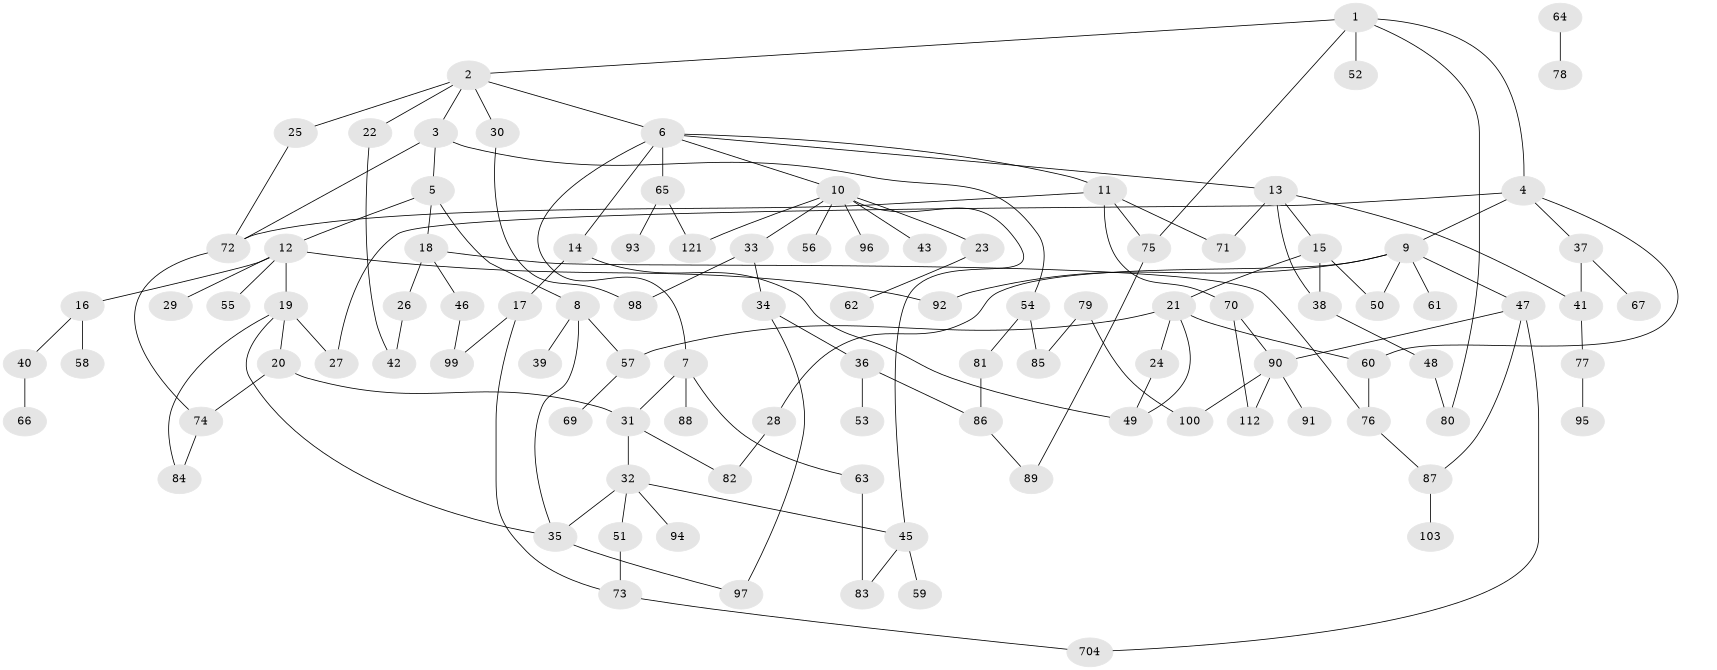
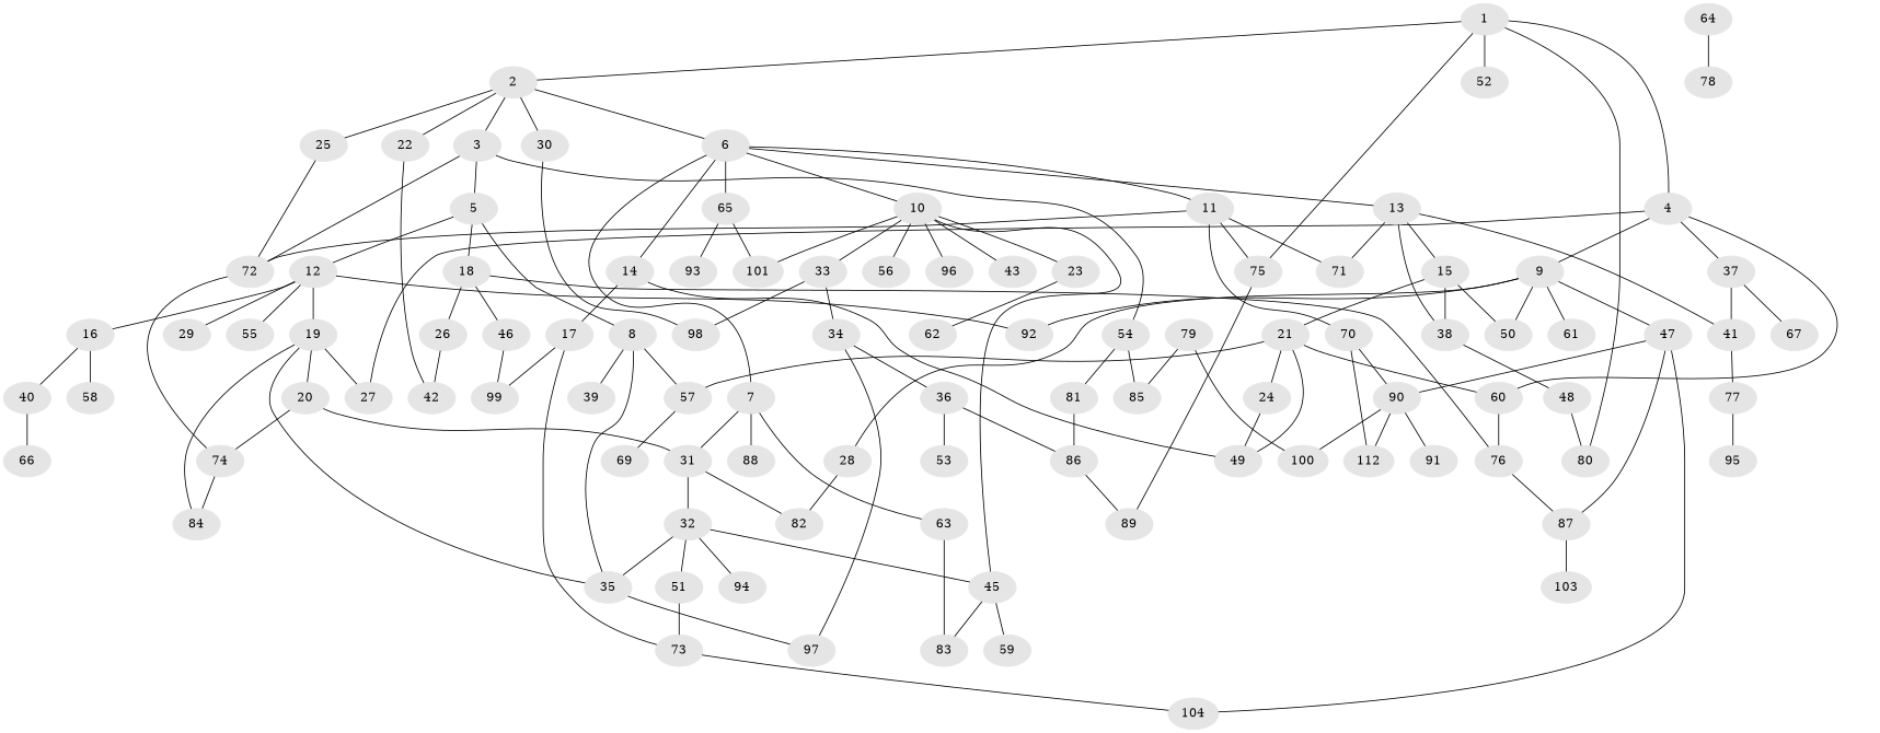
  graph {
    node [color=gray90 style=filled]
    1
    2
    4
    52
    75
    80
    3
    6
    22
    25
    30
    9
    27
    37
    60
    89
    5
    54
    72
    7
    10
    11
    13
    14
    65
    42
    98
    8
    12
    18
    81
    85
    74
    28
    47
    50
    61
    92
    41
    67
    76
    35
    39
    57
    16
    19
    29
    55
    26
    46
    31
    63
    88
    23
    33
    43
    45
    56
    96
-   101 [label=121]
+   101
    70
    71
    15
    38
    17
    49
    93
    82
    32
    83
    97
    69
    64
    78
    87
    90
-   104 [label=704]
+   104
    62
    34
    59
    n81 [label=112]
    40
    58
    20
    84
    21
    48
    77
    73
    99
    24
    66
    51
    94
    36
    53
    86
    95
    79
    100
    103
    91
    1 -- 2
    1 -- 4
    1 -- 52
    1 -- 75
    1 -- 80
    2 -- 3
    2 -- 6
    2 -- 22
    2 -- 25
    2 -- 30
    4 -- 9
    4 -- 27
    4 -- 37
    4 -- 60
    75 -- 89
    3 -- 5
    3 -- 54
    3 -- 72
    6 -- 7
    6 -- 10
    6 -- 11
    6 -- 13
    6 -- 14
    6 -- 65
    22 -- 42
    25 -- 72
    30 -- 98
    9 -- 28
    9 -- 47
    9 -- 50
    9 -- 61
    9 -- 92
    37 -- 41
    37 -- 67
    60 -- 76
    5 -- 8
    5 -- 12
    5 -- 18
    54 -- 81
    54 -- 85
    72 -- 74
    7 -- 31
    7 -- 63
    7 -- 88
    10 -- 23
    10 -- 33
    10 -- 43
    10 -- 45
    10 -- 56
    10 -- 96
    10 -- 101
    11 -- 75
    11 -- 72
    11 -- 70
    11 -- 71
    13 -- 41
    13 -- 71
    13 -- 15
    13 -- 38
    14 -- 17
    14 -- 49
    65 -- 101
    65 -- 93
    8 -- 35
    8 -- 39
    8 -- 57
    12 -- 92
    12 -- 16
    12 -- 19
    12 -- 29
    12 -- 55
    18 -- 76
    18 -- 26
    18 -- 46
    81 -- 86
    74 -- 84
    28 -- 82
    47 -- 87
    47 -- 90
    47 -- 104
    41 -- 77
    76 -- 87
    35 -- 97
    57 -- 69
    16 -- 40
    16 -- 58
    19 -- 27
    19 -- 35
    19 -- 20
    19 -- 84
    26 -- 42
    46 -- 99
    31 -- 82
    31 -- 32
    63 -- 83
    23 -- 62
    33 -- 98
    33 -- 34
    45 -- 83
    45 -- 59
    70 -- 90
    70 -- n81
    15 -- 50
    15 -- 38
    15 -- 21
    38 -- 48
    17 -- 73
    17 -- 99
    32 -- 35
    32 -- 45
    32 -- 51
    32 -- 94
    64 -- 78
    87 -- 103
    90 -- n81
    90 -- 100
    90 -- 91
    34 -- 97
    34 -- 36
    40 -- 66
    20 -- 74
    20 -- 31
    21 -- 60
    21 -- 57
    21 -- 49
    21 -- 24
    48 -- 80
    77 -- 95
    73 -- 104
    24 -- 49
    51 -- 73
    36 -- 53
    36 -- 86
    86 -- 89
    79 -- 85
    79 -- 100
  }
